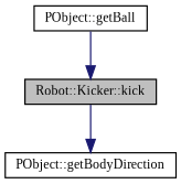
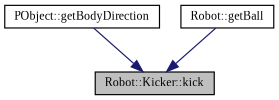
  digraph {
    fontname="Liberation Serif"
    rankdir=TB
    node [color=black fillcolor=white fontname="Liberation Serif" fontsize=10 shape=record style=filled]
    edge [color=midnightblue fontname="Liberation Serif" fontsize=10 labelfontname=Helvetica labelfontsize=10 style=solid]
    n1 [fillcolor=grey75 fontcolor=black height=0.2 label="Robot::Kicker::kick" width=0.4]
    n2 [height=0.2 label="PObject::getBodyDirection" width=0.4]
-   n3 [height=0.2 label="PObject::getBall" width=0.4]
-   n1 -> n2
+   n3 [height=0.2 label="Robot::getBall" width=0.4]
+   n2 -> n1
    n3 -> n1
  }
